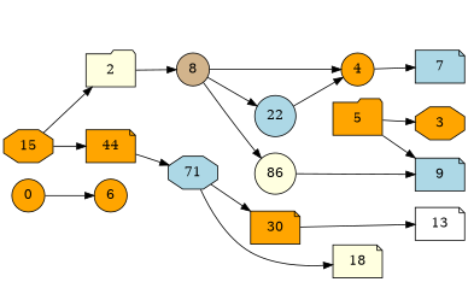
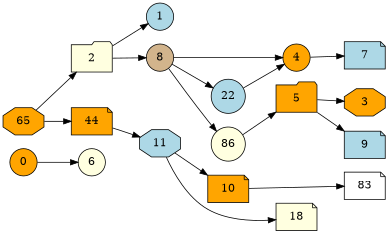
  digraph {
    rankdir=LR
    node [fillcolor=orange shape=circle style=filled]
    edge [weight=0]
    0
-   6
+   6 [fillcolor=lightyellow]
    2 [fillcolor=lightyellow shape=folder]
+   1 [fillcolor=lightblue]
    8 [fillcolor=tan]
    4
    n7 [fillcolor=lightblue label=22]
    n8 [fillcolor=lightyellow label=86]
    7 [fillcolor=lightblue shape=note]
    5 [shape=folder]
    3 [shape=octagon]
    9 [fillcolor=lightblue shape=note]
-   10 [shape=note label=30]
-   13 [fillcolor=white shape=note]
-   11 [fillcolor=lightblue shape=octagon label=71]
+   10 [shape=note]
+   13 [fillcolor=white shape=note label=83]
+   11 [fillcolor=lightblue shape=octagon]
    n16 [fillcolor=lightyellow label=18 shape=note]
    n17 [label=44 shape=note]
-   15 [shape=octagon]
+   15 [shape=octagon label=65]
    0 -> 6
+   2 -> 1
    2 -> 8
    8 -> 4 [weight=1]
    8 -> n7
    8 -> n8
    4 -> 7
    n7 -> 4
-   n8 -> 9
+   n8 -> 5
    5 -> 3
    5 -> 9
    10 -> 13
    11 -> 10
    11 -> n16
    n17 -> 11
    15 -> 2
    15 -> n17
  }
